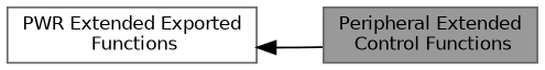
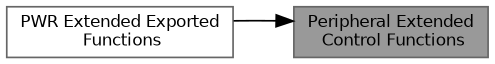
  digraph {
    rankdir=LR
    node [fontname=Helvetica fontsize=10 shape=box style=filled]
    n1 [color=grey40 fillcolor=white height=0.2 label="PWR Extended Exported\l Functions" width=0.4]
    n2 [color=gray40 fillcolor=grey60 fontcolor=black height=0.2 label="Peripheral Extended\l Control Functions" width=0.4]
-   n1 -> n2 [dir=back fontname=Helvetica fontsize=10 labelfontname=Helvetica labelfontsize=10 shape=plaintext style=solid]
+   n2 -> n1 [dir=back fontname=Helvetica fontsize=10 labelfontname=Helvetica labelfontsize=10 shape=plaintext style=solid]
  }
